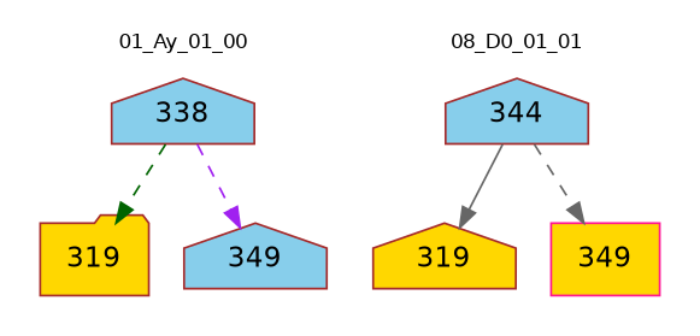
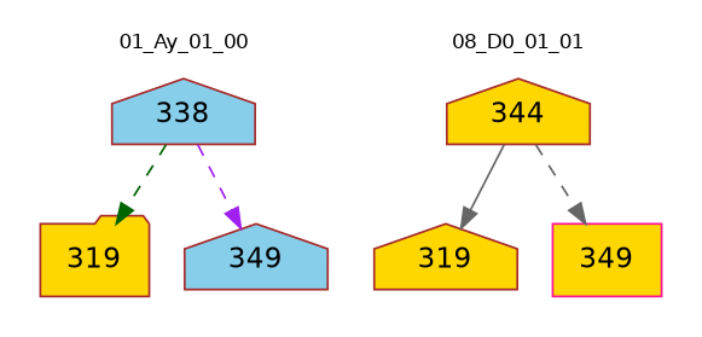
  digraph {
    fontname="DejaVu Sans"
    node [color=brown style=filled fillcolor=skyblue shape=house fontname="DejaVu Sans"]
    edge [color=gray40 style=dashed fontname="DejaVu Sans"]
    n1 [label=338]
    n2 [label=319 fillcolor=gold shape=folder]
    n3 [label=349]
-   n4 [label=344]
+   n4 [label=344 fillcolor=gold]
    n5 [label=319 fillcolor=gold]
    n6 [color=deeppink label=349 fillcolor=gold shape=box]
    subgraph cluster_1 {
      color=white
      fontsize=10
      label="01_Ay_01_00"
      n1
      n2
      n3
    }
    subgraph cluster_2 {
      color=white
      fontsize=10
      label="08_D0_01_01"
      n4
      n5
      n6
    }
    n1 -> n2 [color=darkgreen]
    n1 -> n3 [color=purple]
    n4 -> n5 [style=solid]
    n4 -> n6
  }
